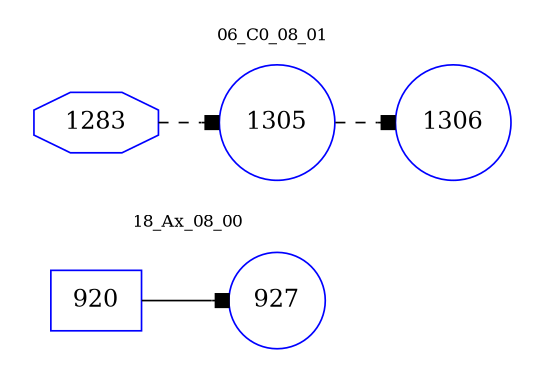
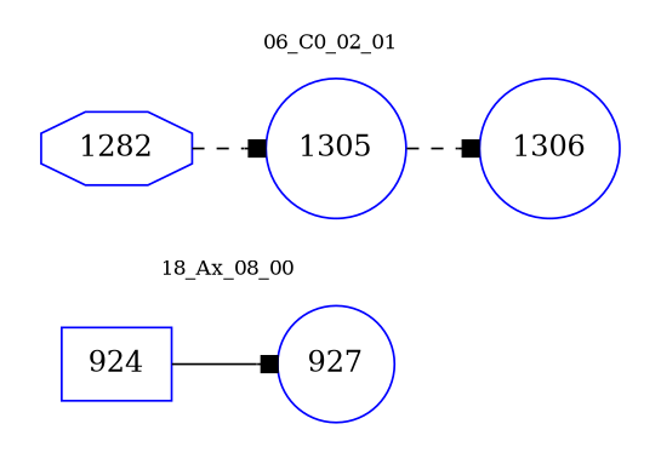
  digraph {
    rankdir=LR
    node [color=blue shape=circle]
    edge [arrowhead=box color=black style=dashed]
-   n1 [label=920 shape=box]
+   n1 [label=924 shape=box]
    n2 [label=927]
    n3 [label=1305]
-   n4 [label=1283 shape=octagon]
+   n4 [label=1282 shape=octagon]
    n5 [label=1306]
    subgraph cluster_1 {
      color=white
      fontsize=10
      label="18_Ax_08_00"
      n1
      n2
    }
    subgraph cluster_2 {
      color=white
      fontsize=10
-     label="06_C0_08_01"
+     label="06_C0_02_01"
      n3
      n4
      n5
    }
    n1 -> n2 [style=solid]
    n3 -> n5
    n4 -> n3
  }
